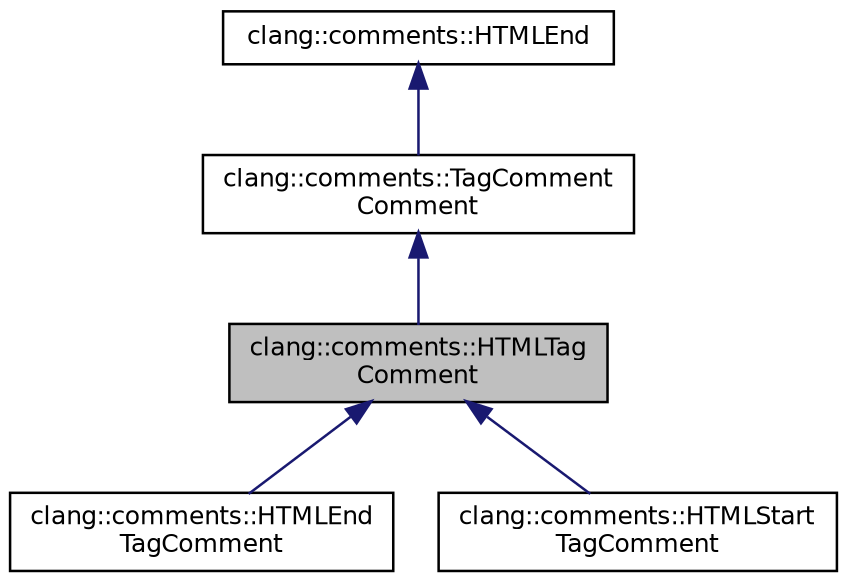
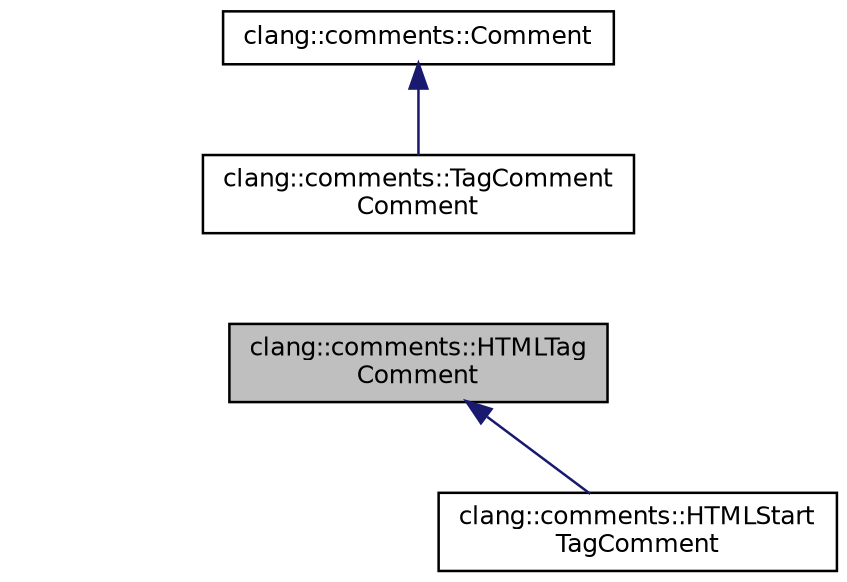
  digraph {
    node [color=black fontname=Helvetica fontsize=10 shape=record]
    edge [color=midnightblue dir=back fontname=Helvetica fontsize=10 labelfontname=Helvetica labelfontsize=10 style=solid]
    n1 [fillcolor=grey75 fontcolor=black height=0.2 label="clang::comments::HTMLTag\lComment" style=filled width=0.4]
-   n2 [height=0.2 label="clang::comments::HTMLEnd\lTagComment" width=0.4]
    n3 [height=0.2 label="clang::comments::HTMLStart\lTagComment" width=0.4]
    n4 [height=0.2 label="clang::comments::TagComment\lComment" width=0.4]
-   n5 [height=0.2 label="clang::comments::HTMLEnd" width=0.4]
-   n1 -> n2
+   n5 [height=0.2 label="clang::comments::Comment" width=0.4]
    n1 -> n3
-   n4 -> n1
    n5 -> n4
  }
